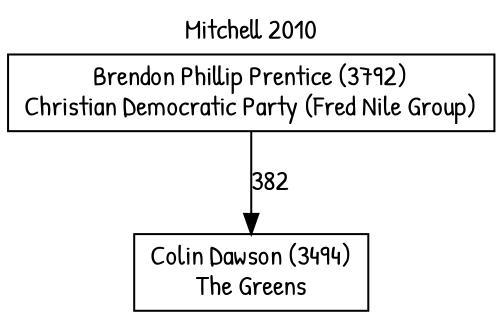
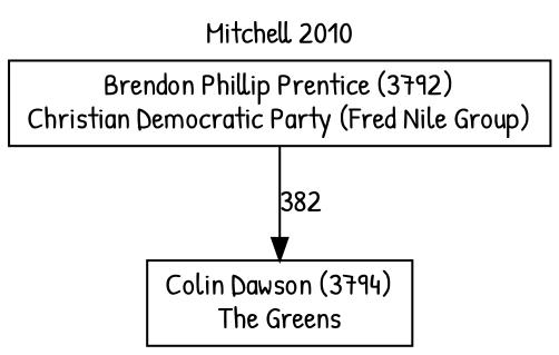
  digraph {
    label="Mitchell 2010"
    labelloc=t
    mclimit=10
    fontname="Patrick Hand"
    node [shape=box fontname="Patrick Hand"]
    n1 [label="Brendon Phillip Prentice (3792)\nChristian Democratic Party (Fred Nile Group)"]
-   n2 [label="Colin Dawson (3494)\nThe Greens"]
+   n2 [label="Colin Dawson (3794)\nThe Greens"]
    n1 -> n2 [label=382 fontname="Patrick Hand"]
  }
